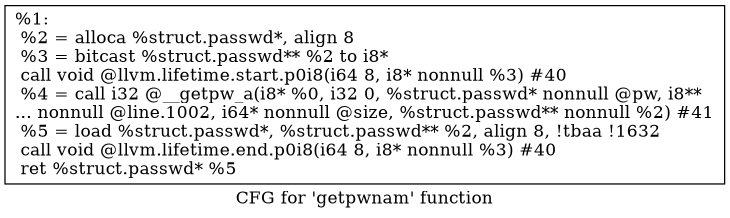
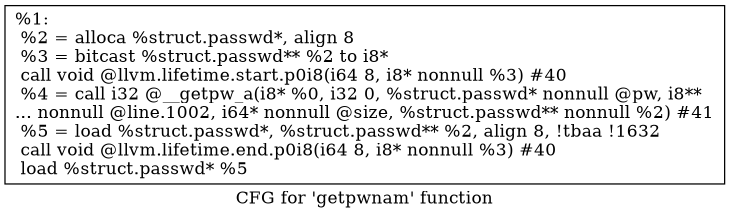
  digraph {
    label="CFG for 'getpwnam' function"
    rankdir=LR
-   n1 [label="{%1:\l  %2 = alloca %struct.passwd*, align 8\l  %3 = bitcast %struct.passwd** %2 to i8*\l  call void @llvm.lifetime.start.p0i8(i64 8, i8* nonnull %3) #40\l  %4 = call i32 @__getpw_a(i8* %0, i32 0, %struct.passwd* nonnull @pw, i8**\l... nonnull @line.1002, i64* nonnull @size, %struct.passwd** nonnull %2) #41\l  %5 = load %struct.passwd*, %struct.passwd** %2, align 8, !tbaa !1632\l  call void @llvm.lifetime.end.p0i8(i64 8, i8* nonnull %3) #40\l  ret %struct.passwd* %5\l}" shape=record]
+   n1 [label="{%1:\l  %2 = alloca %struct.passwd*, align 8\l  %3 = bitcast %struct.passwd** %2 to i8*\l  call void @llvm.lifetime.start.p0i8(i64 8, i8* nonnull %3) #40\l  %4 = call i32 @__getpw_a(i8* %0, i32 0, %struct.passwd* nonnull @pw, i8**\l... nonnull @line.1002, i64* nonnull @size, %struct.passwd** nonnull %2) #41\l  %5 = load %struct.passwd*, %struct.passwd** %2, align 8, !tbaa !1632\l  call void @llvm.lifetime.end.p0i8(i64 8, i8* nonnull %3) #40\l  load %struct.passwd* %5\l}" shape=record]
  }
